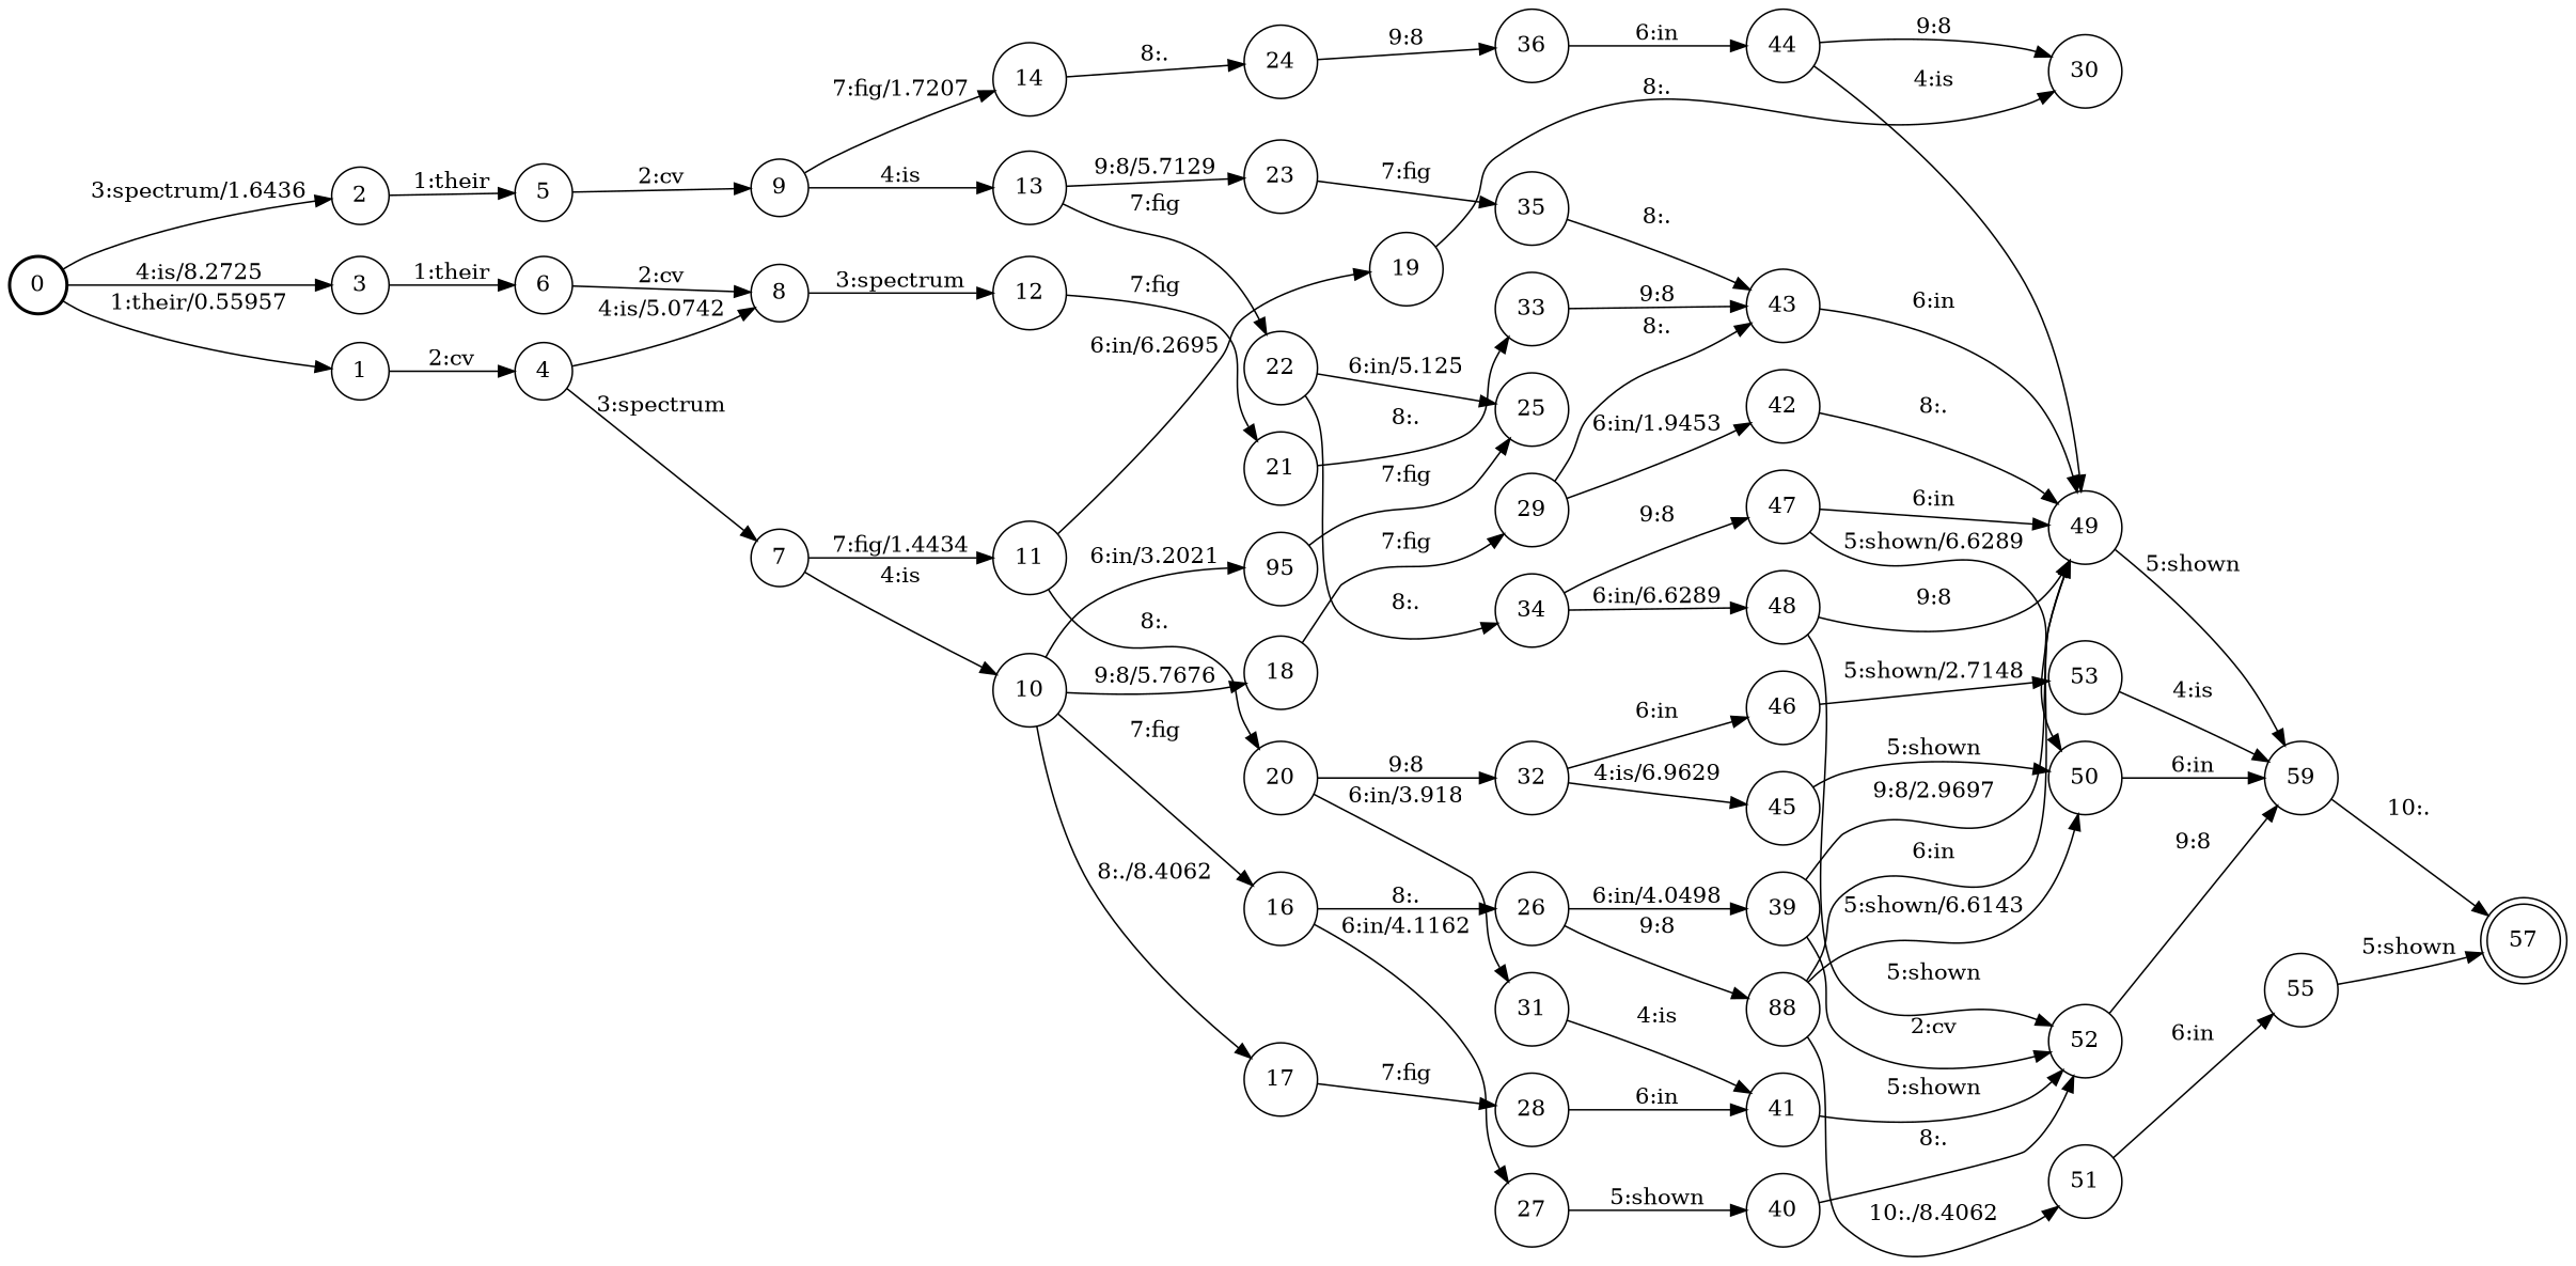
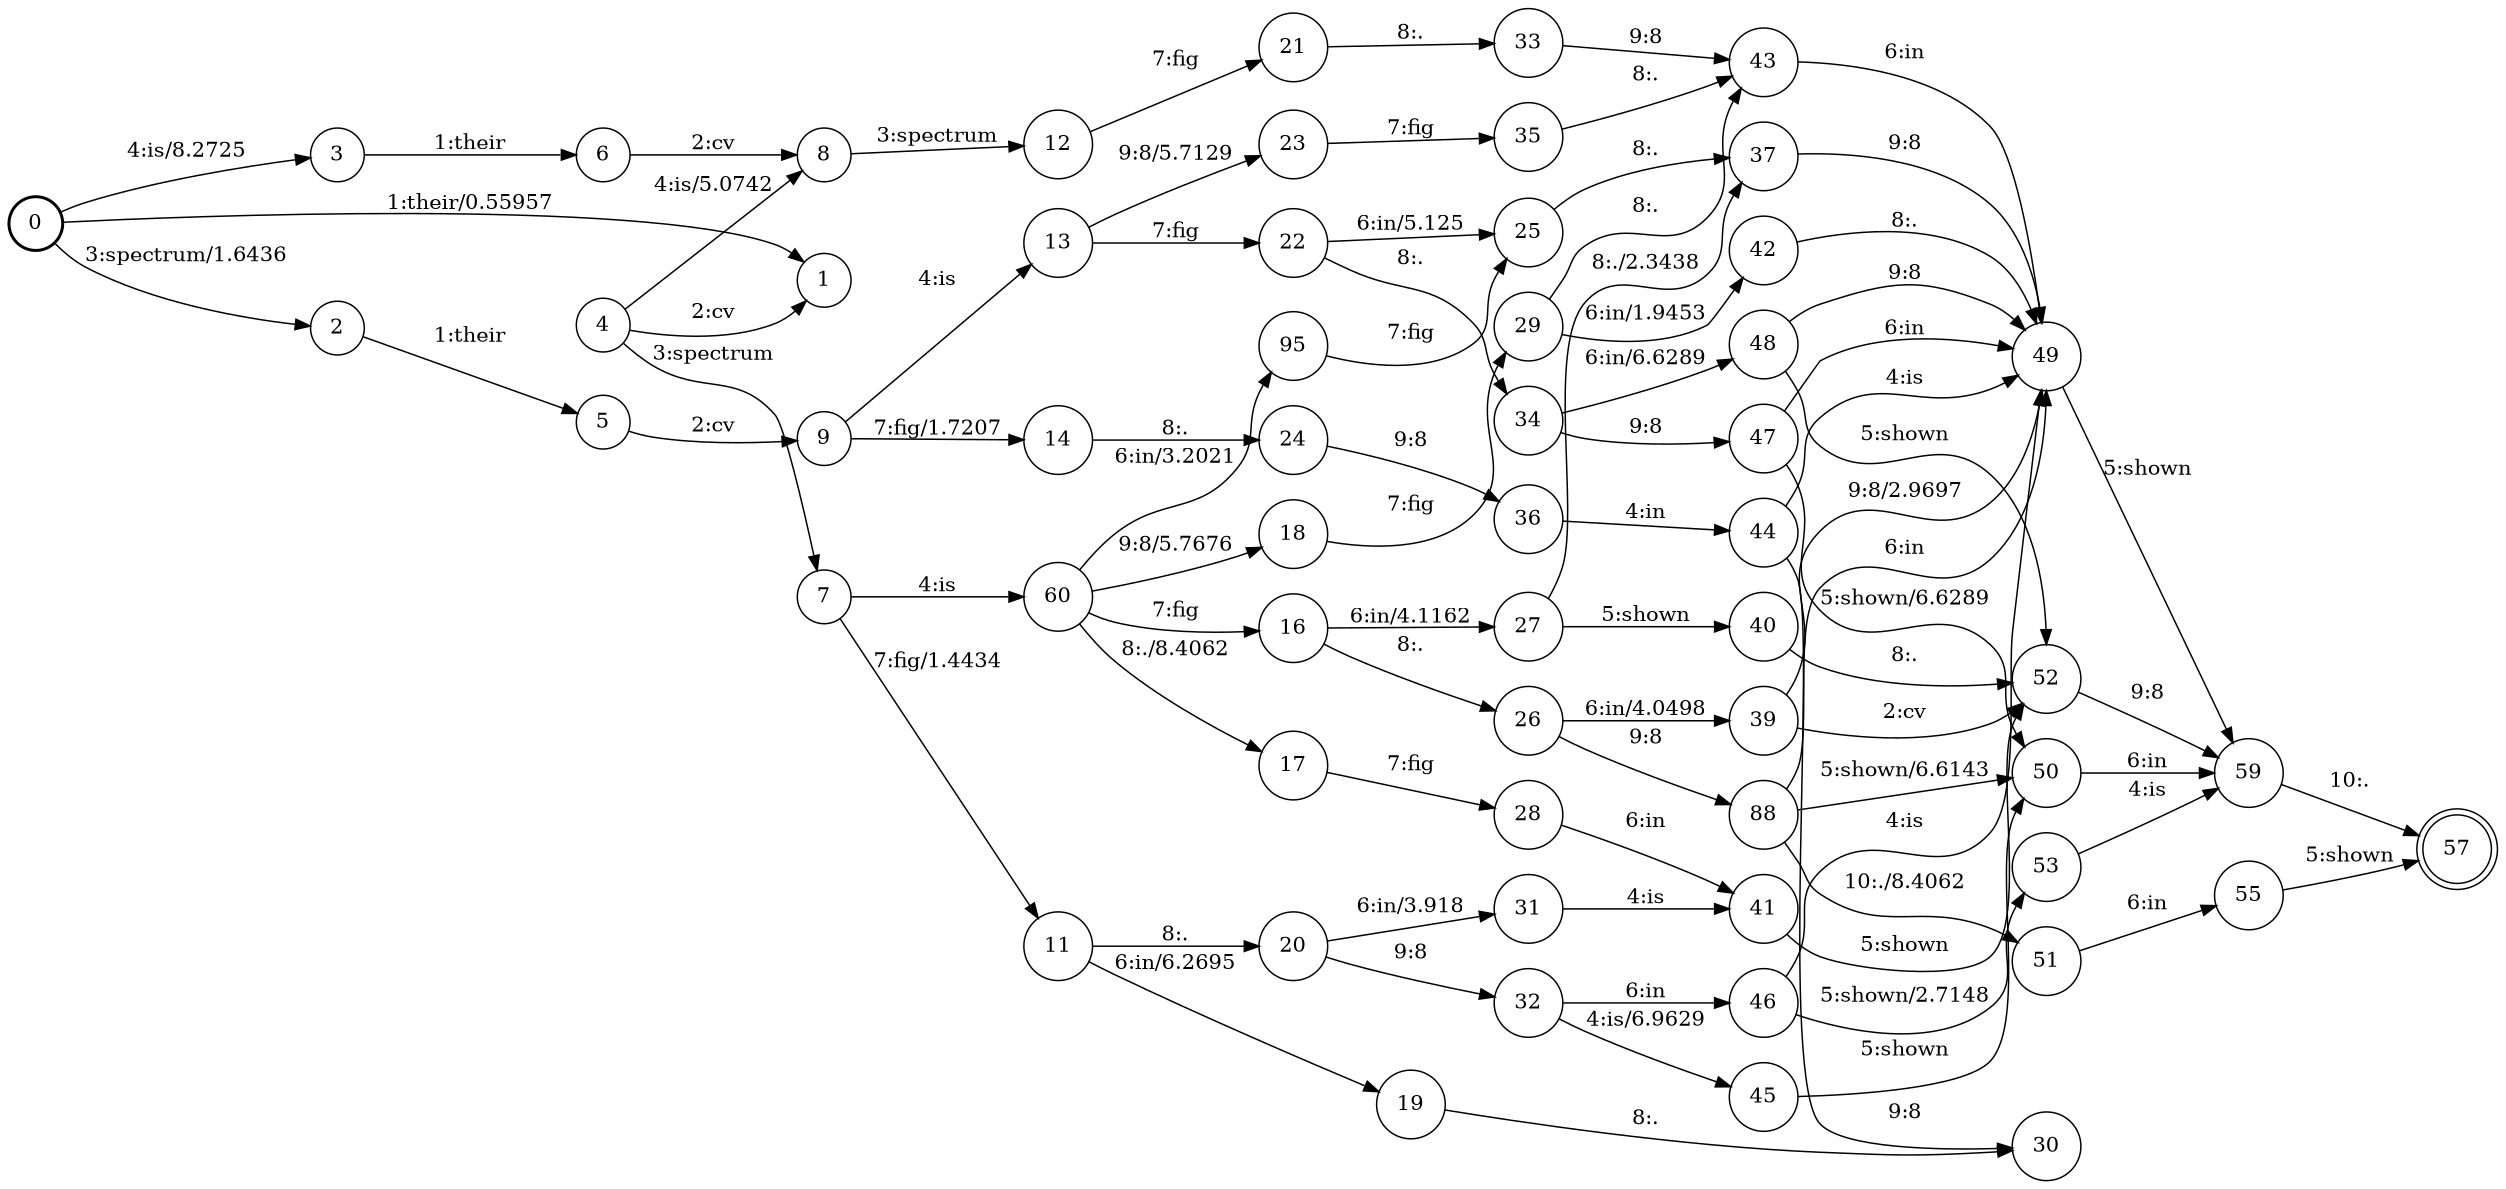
  digraph {
    nodesep=0.25
    rankdir=LR
    ranksep=0.4
    node [fontsize=14 shape=circle style=solid]
    edge [fontsize=14]
    n1 [label=0 style=bold]
    n2 [label=1]
    n3 [label=2]
    n4 [label=3]
    n5 [label=4]
    n6 [label=5]
    n7 [label=6]
    n8 [label=7]
    n9 [label=8]
    n10 [label=9]
-   n11 [label=10]
+   n11 [label=60]
    n12 [label=11]
    n13 [label=12]
    n14 [label=13]
    n15 [label=14]
    n16 [label=95]
    n17 [label=16]
    n18 [label=17]
    n19 [label=18]
    n20 [label=19]
    n21 [label=20]
    n22 [label=21]
    n23 [label=22]
    n24 [label=23]
    n25 [label=24]
    n26 [label=25]
    n27 [label=27]
    n28 [label=26]
    n29 [label=28]
    n30 [label=29]
    n31 [label=30]
    n32 [label=31]
    n33 [label=32]
    n34 [label=33]
    n35 [label=34]
    n36 [label=35]
    n37 [label=36]
+   n38 [label=37]
    n39 [label=40]
    n40 [label=39]
    n41 [label=88]
    n42 [label=41]
    n43 [label=42]
    n44 [label=43]
    n45 [label=45]
    n46 [label=46]
    n47 [label=48]
    n48 [label=47]
    n49 [label=44]
    n50 [label=49]
    n51 [label=52]
    n52 [label=50]
    n53 [label=51]
    n54 [label=53]
    n55 [label=59]
    n56 [label=55]
    n57 [label=57 shape=doublecircle]
    n1 -> n2 [label="1:their/0.55957"]
    n1 -> n3 [label="3:spectrum/1.6436"]
    n1 -> n4 [label="4:is/8.2725"]
-   n2 -> n5 [label="2:cv"]
+   n5 -> n2 [label="2:cv"]
    n3 -> n6 [label="1:their"]
    n4 -> n7 [label="1:their"]
    n5 -> n8 [label="3:spectrum"]
    n5 -> n9 [label="4:is/5.0742"]
    n6 -> n10 [label="2:cv"]
    n7 -> n9 [label="2:cv"]
    n8 -> n11 [label="4:is"]
    n8 -> n12 [label="7:fig/1.4434"]
    n9 -> n13 [label="3:spectrum"]
    n10 -> n14 [label="4:is"]
    n10 -> n15 [label="7:fig/1.7207"]
    n11 -> n16 [label="6:in/3.2021"]
    n11 -> n17 [label="7:fig"]
    n11 -> n18 [label="8:./8.4062"]
    n11 -> n19 [label="9:8/5.7676"]
    n12 -> n20 [label="6:in/6.2695"]
    n12 -> n21 [label="8:."]
    n13 -> n22 [label="7:fig"]
    n14 -> n23 [label="7:fig"]
    n14 -> n24 [label="9:8/5.7129"]
    n15 -> n25 [label="8:."]
    n16 -> n26 [label="7:fig"]
    n17 -> n27 [label="6:in/4.1162"]
    n17 -> n28 [label="8:."]
    n18 -> n29 [label="7:fig"]
    n19 -> n30 [label="7:fig"]
    n20 -> n31 [label="8:."]
    n21 -> n32 [label="6:in/3.918"]
    n21 -> n33 [label="9:8"]
    n22 -> n34 [label="8:."]
    n23 -> n26 [label="6:in/5.125"]
    n23 -> n35 [label="8:."]
    n24 -> n36 [label="7:fig"]
    n25 -> n37 [label="9:8"]
+   n26 -> n38 [label="8:."]
+   n27 -> n38 [label="8:./2.3438"]
    n27 -> n39 [label="5:shown"]
    n28 -> n40 [label="6:in/4.0498"]
    n28 -> n41 [label="9:8"]
    n29 -> n42 [label="6:in"]
    n30 -> n43 [label="6:in/1.9453"]
    n30 -> n44 [label="8:."]
    n32 -> n42 [label="4:is"]
    n33 -> n45 [label="4:is/6.9629"]
    n33 -> n46 [label="6:in"]
    n34 -> n44 [label="9:8"]
    n35 -> n47 [label="6:in/6.6289"]
    n35 -> n48 [label="9:8"]
    n36 -> n44 [label="8:."]
-   n37 -> n49 [label="6:in"]
+   n37 -> n49 [label="4:in"]
+   n38 -> n50 [label="9:8"]
    n39 -> n51 [label="8:."]
    n40 -> n50 [label="9:8/2.9697"]
    n40 -> n51 [label="2:cv"]
    n41 -> n50 [label="6:in"]
    n41 -> n52 [label="5:shown/6.6143"]
    n41 -> n53 [label="10:./8.4062"]
    n42 -> n51 [label="5:shown"]
    n43 -> n50 [label="8:."]
    n44 -> n50 [label="6:in"]
    n45 -> n52 [label="5:shown"]
+   n46 -> n50 [label="4:is"]
    n46 -> n54 [label="5:shown/2.7148"]
    n47 -> n50 [label="9:8"]
    n47 -> n51 [label="5:shown"]
    n48 -> n50 [label="6:in"]
    n48 -> n52 [label="5:shown/6.6289"]
    n49 -> n31 [label="9:8"]
    n49 -> n50 [label="4:is"]
    n50 -> n55 [label="5:shown"]
    n51 -> n55 [label="9:8"]
    n52 -> n55 [label="6:in"]
    n53 -> n56 [label="6:in"]
    n54 -> n55 [label="4:is"]
    n55 -> n57 [label="10:."]
    n56 -> n57 [label="5:shown"]
  }
